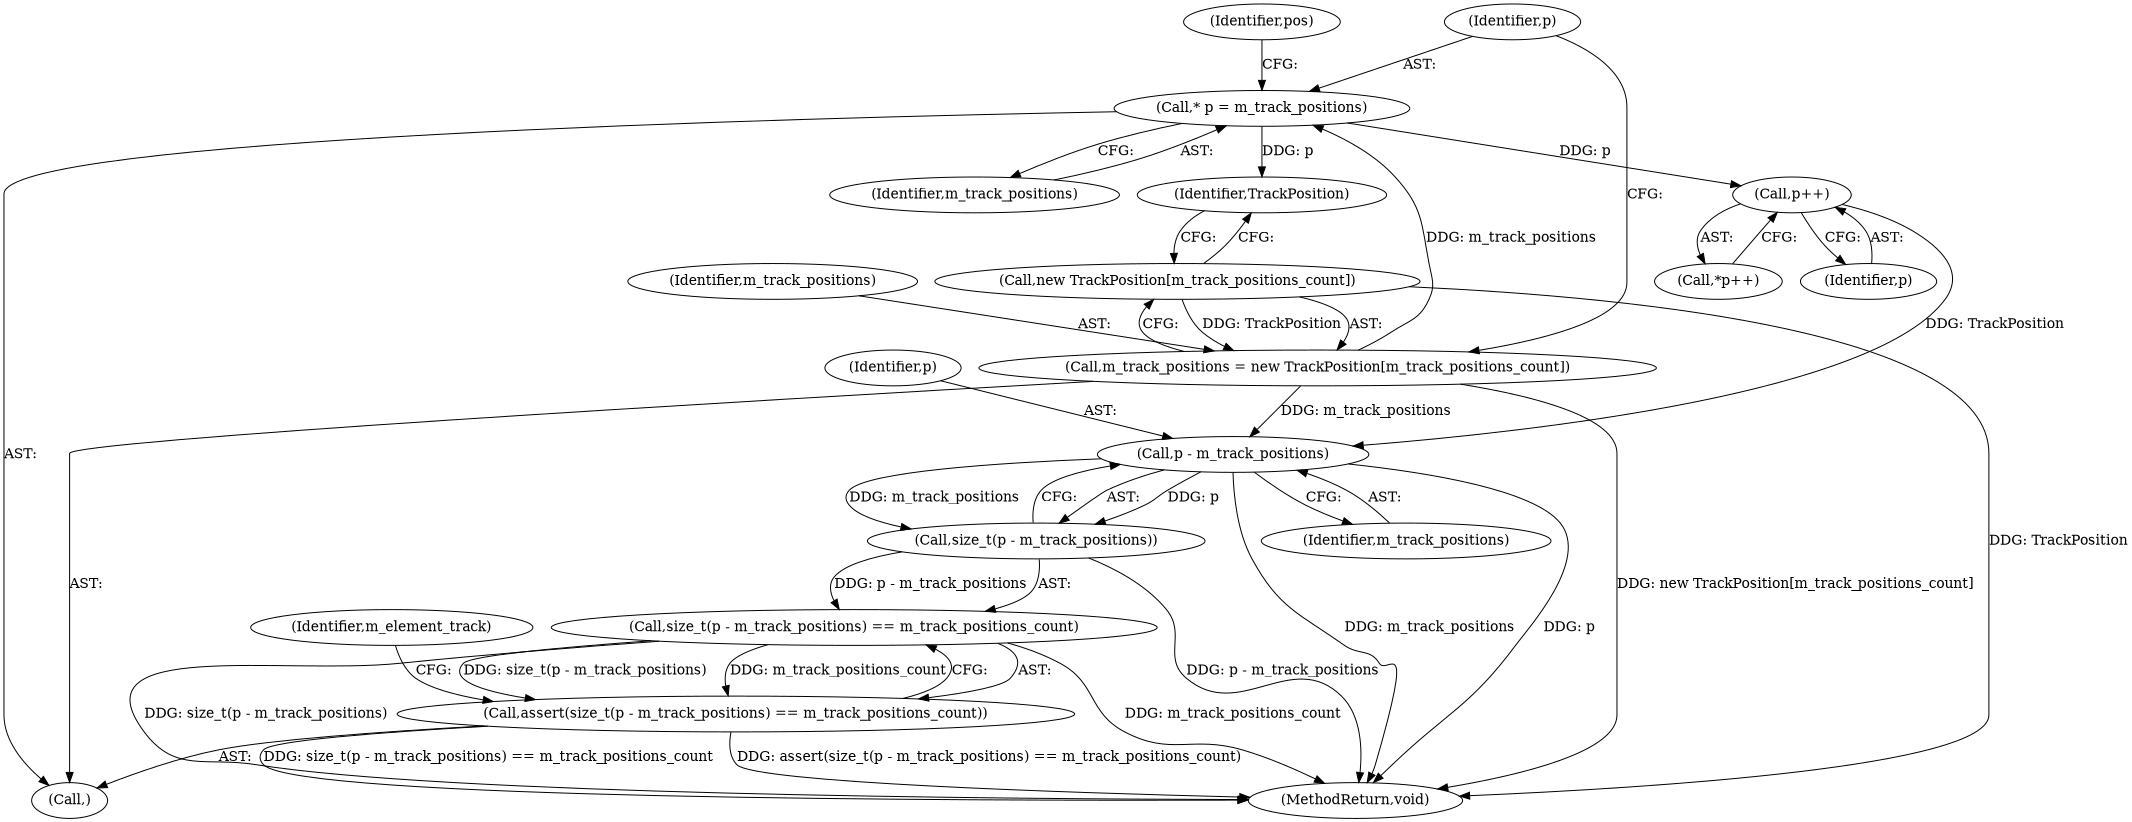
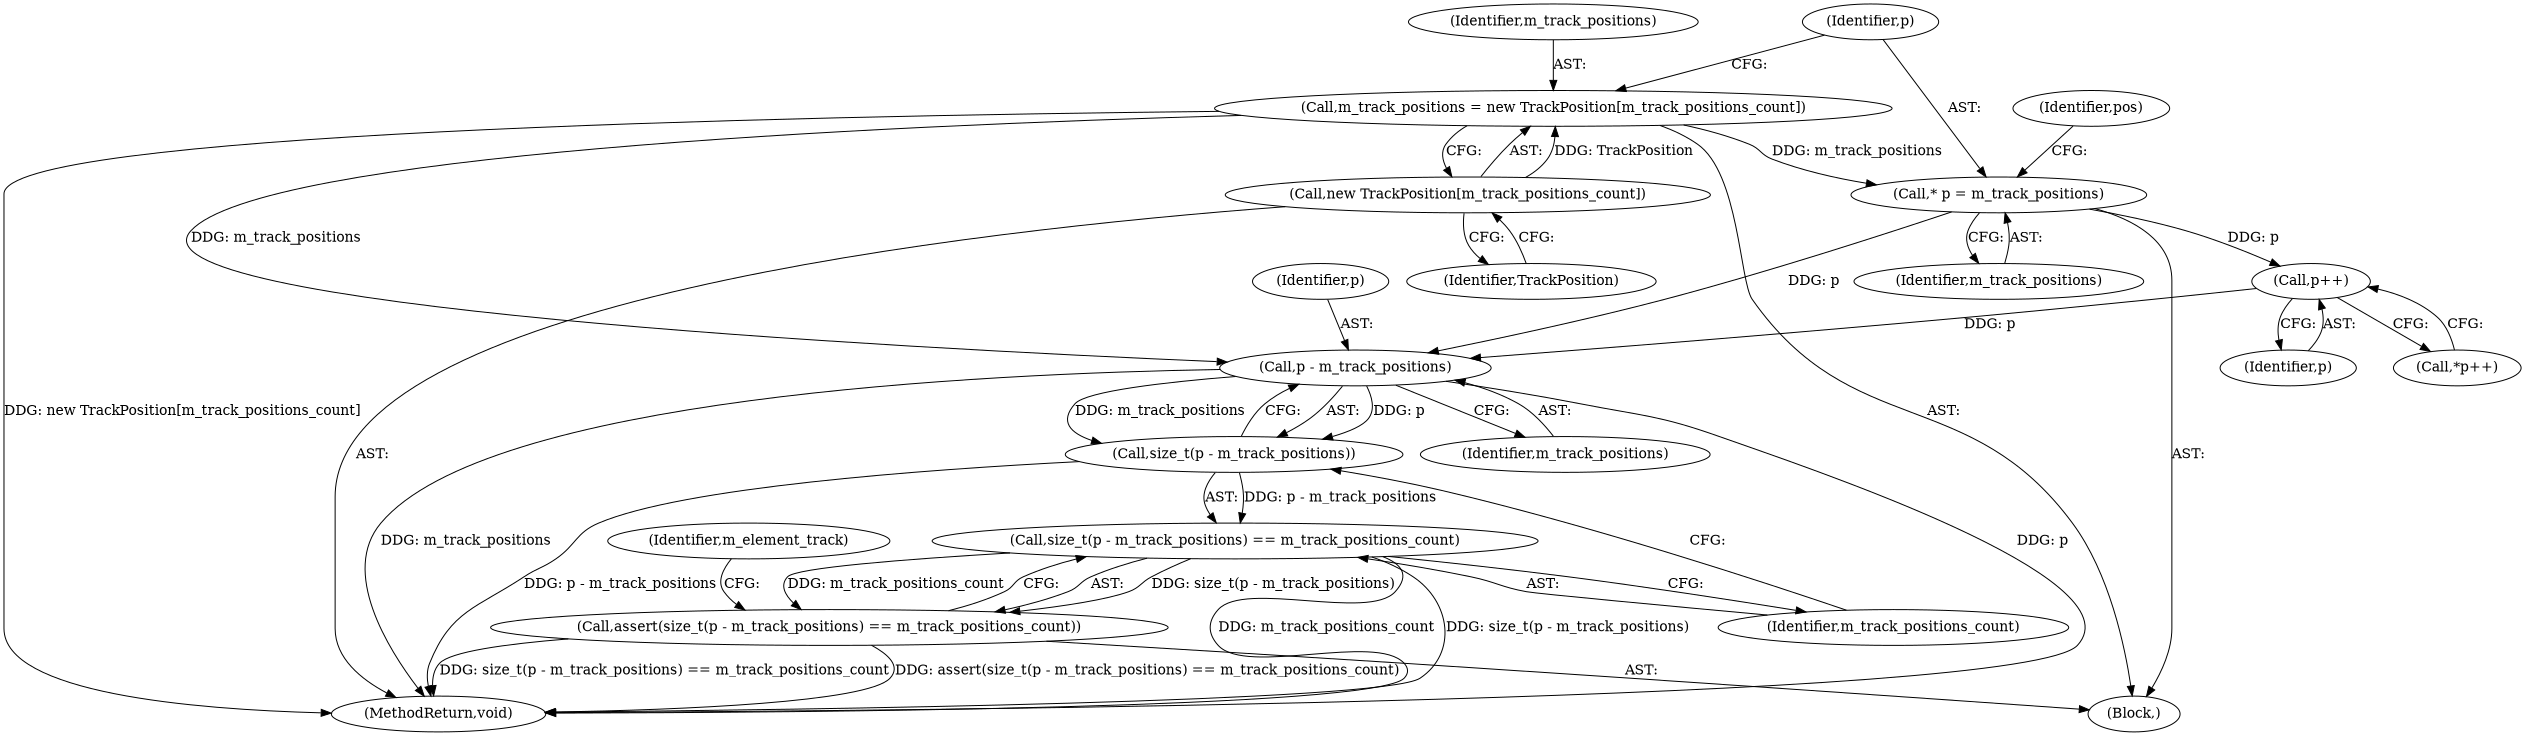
  digraph {
    n1 [label="(Call,p++)"]
    n2 [label="(Call,p - m_track_positions)"]
    n3 [label="(Call,*p++)"]
    n4 [label="(Identifier,p)"]
    n5 [label="(MethodReturn,void)"]
    n6 [label="(Call,size_t(p - m_track_positions))"]
    n7 [label="(Identifier,m_track_positions)"]
    n8 [label="(Call,* p = m_track_positions)"]
    n9 [label="(Identifier,m_track_positions)"]
-   n10 [label="(Call,)"]
+   n10 [label="(Block,)"]
    n11 [label="(Call,m_track_positions = new TrackPosition[m_track_positions_count])"]
    n12 [label="(Call,new TrackPosition[m_track_positions_count])"]
    n13 [label="(Identifier,TrackPosition)"]
    n14 [label="(Call,size_t(p - m_track_positions) == m_track_positions_count)"]
    n15 [label="(Call,assert(size_t(p - m_track_positions) == m_track_positions_count))"]
+   n16 [label="(Identifier,m_track_positions_count)"]
    n17 [label="(Identifier,m_track_positions)"]
    n18 [label="(Identifier,p)"]
    n19 [label="(Identifier,pos)"]
    n20 [label="(Identifier,m_element_track)"]
    n21 [label="(Identifier,p)"]
-   n1 -> n2 [label="DDG: TrackPosition"]
-   n1 -> n3 [label="AST: "]
+   n1 -> n2 [label="DDG: p"]
+   n1 -> n3 [label="CFG: "]
    n1 -> n4 [label="CFG: "]
    n2 -> n5 [label="DDG: m_track_positions"]
    n2 -> n5 [label="DDG: p"]
    n2 -> n6 [label="AST: "]
    n2 -> n6 [label="DDG: p"]
    n2 -> n6 [label="DDG: m_track_positions"]
    n2 -> n7 [label="CFG: "]
    n3 -> n1 [label="CFG: "]
    n4 -> n1 [label="AST: "]
    n6 -> n2 [label="CFG: "]
    n6 -> n5 [label="DDG: p - m_track_positions"]
    n6 -> n14 [label="AST: "]
    n6 -> n14 [label="DDG: p - m_track_positions"]
    n7 -> n2 [label="AST: "]
    n8 -> n1 [label="DDG: p"]
-   n8 -> n13 [label="DDG: p"]
+   n8 -> n2 [label="DDG: p"]
    n8 -> n9 [label="CFG: "]
    n8 -> n10 [label="AST: "]
    n9 -> n8 [label="AST: "]
    n11 -> n2 [label="DDG: m_track_positions"]
    n11 -> n5 [label="DDG: new TrackPosition[m_track_positions_count]"]
    n11 -> n8 [label="DDG: m_track_positions"]
    n11 -> n10 [label="AST: "]
    n11 -> n12 [label="CFG: "]
-   n12 -> n5 [label="DDG: TrackPosition"]
+   n12 -> n5 [label="AST: "]
    n12 -> n11 [label="AST: "]
    n12 -> n11 [label="DDG: TrackPosition"]
    n12 -> n13 [label="CFG: "]
    n13 -> n12 [label="CFG: "]
    n14 -> n5 [label="DDG: m_track_positions_count"]
    n14 -> n5 [label="DDG: size_t(p - m_track_positions)"]
    n14 -> n15 [label="AST: "]
    n14 -> n15 [label="DDG: size_t(p - m_track_positions)"]
    n14 -> n15 [label="DDG: m_track_positions_count"]
+   n14 -> n16 [label="CFG: "]
    n15 -> n5 [label="DDG: size_t(p - m_track_positions) == m_track_positions_count"]
    n15 -> n5 [label="DDG: assert(size_t(p - m_track_positions) == m_track_positions_count)"]
    n15 -> n10 [label="AST: "]
    n15 -> n14 [label="CFG: "]
+   n16 -> n6 [label="CFG: "]
+   n16 -> n14 [label="AST: "]
    n17 -> n11 [label="AST: "]
    n18 -> n8 [label="AST: "]
    n18 -> n11 [label="CFG: "]
    n19 -> n8 [label="CFG: "]
    n20 -> n15 [label="CFG: "]
    n21 -> n2 [label="AST: "]
  }
